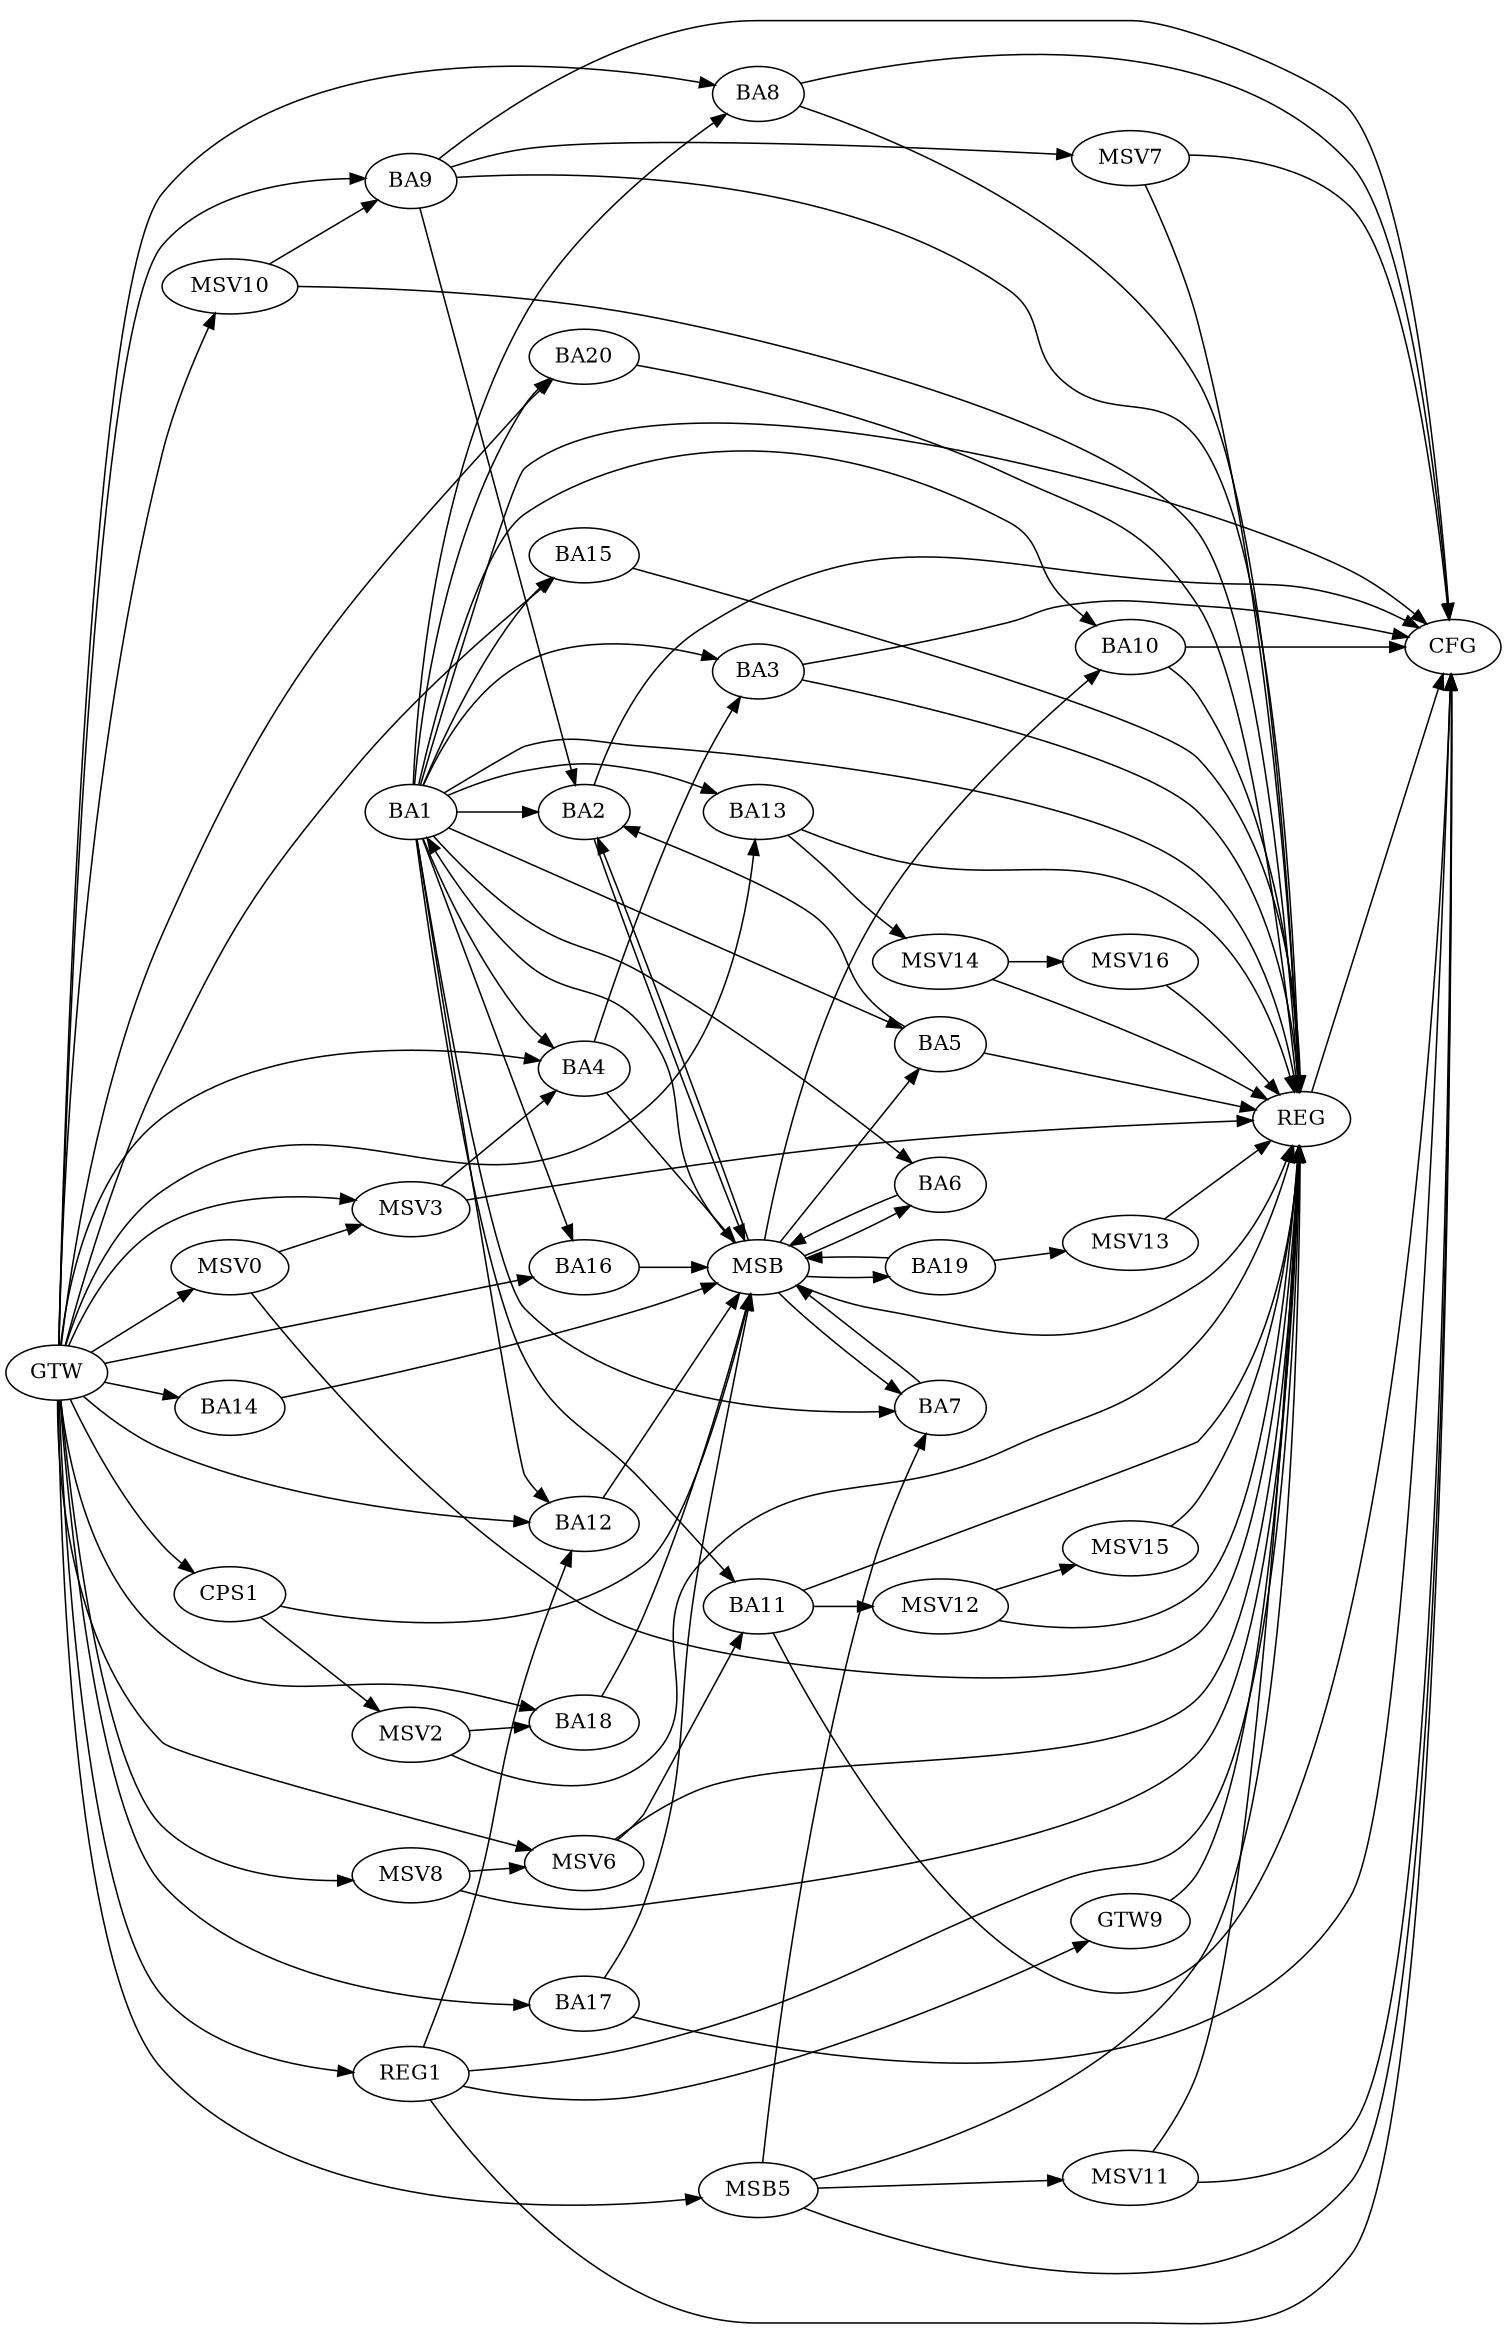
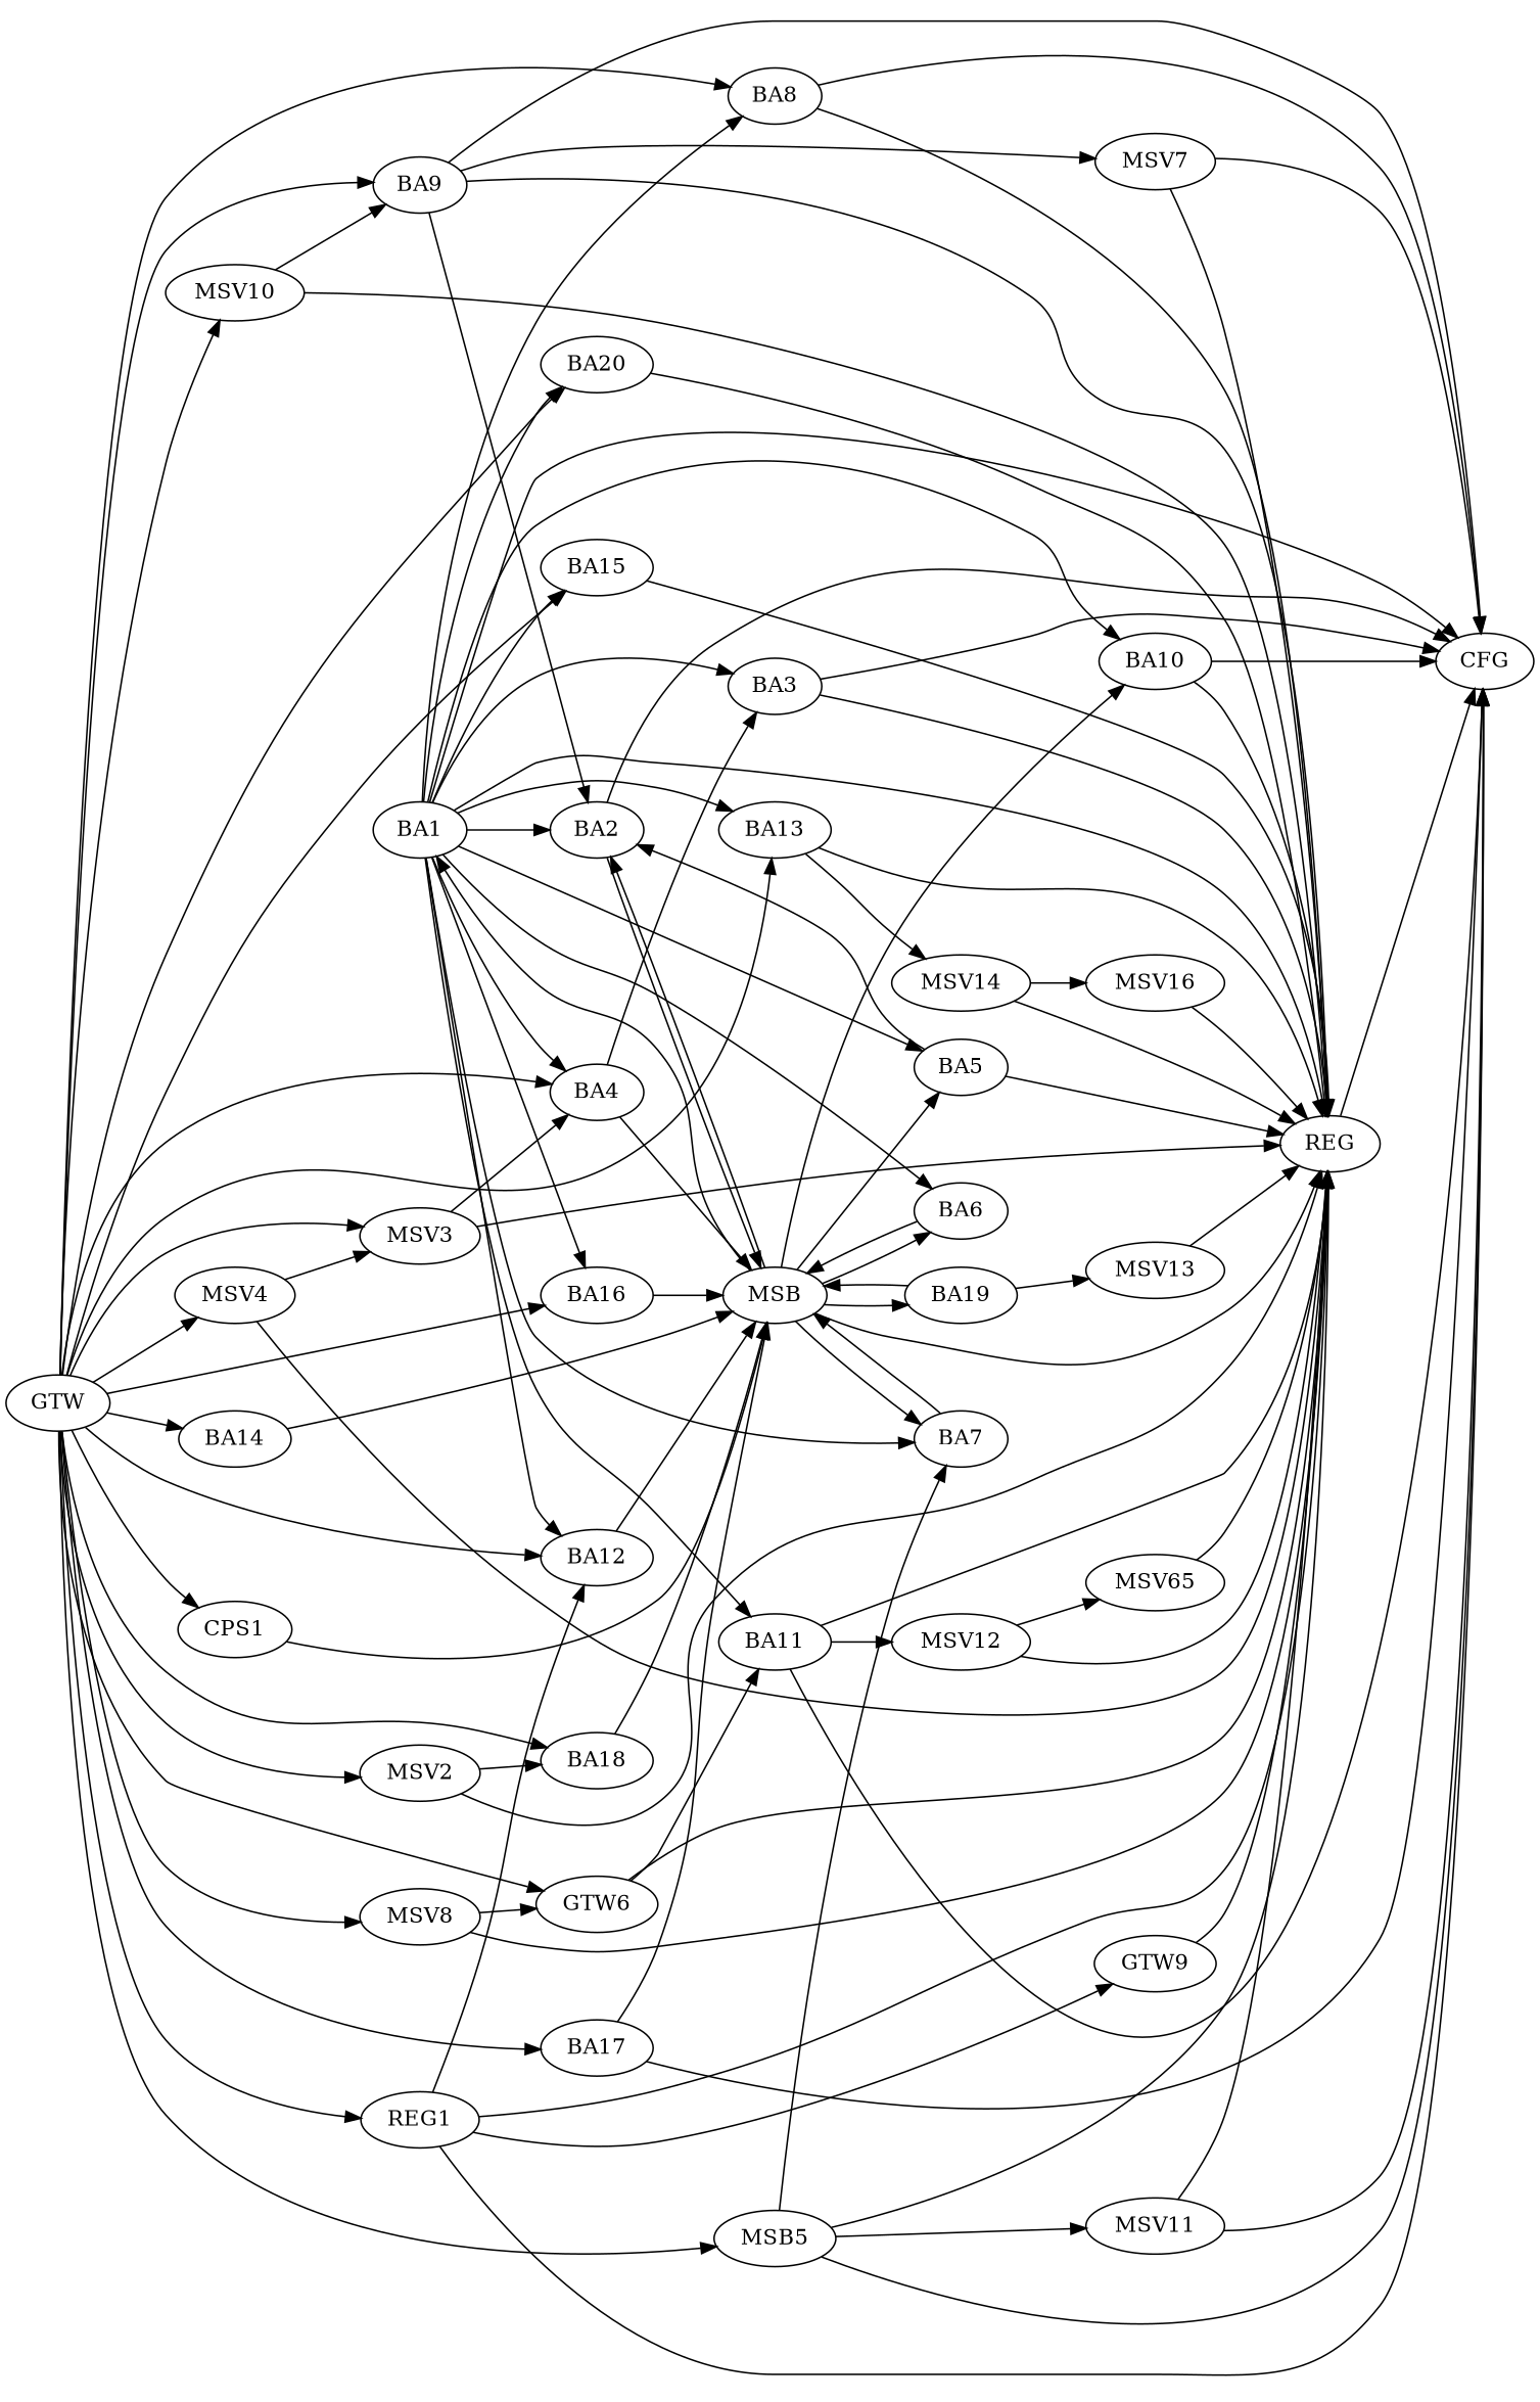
  strict digraph {
    rankdir=LR
    n1 [label=BA1]
    n2 [label=BA2]
    n3 [label=BA3]
    n4 [label=BA4]
    n5 [label=BA5]
    n6 [label=BA6]
    n7 [label=BA7]
    n8 [label=BA8]
    n9 [label=BA10]
    n10 [label=BA11]
    n11 [label=BA12]
    n12 [label=BA13]
    n13 [label=BA15]
    n14 [label=BA16]
    n15 [label=BA20]
    n16 [label=REG]
    n17 [label=CFG]
    n18 [label=MSB]
    n19 [label=MSV12]
    n20 [label=MSV14]
    n21 [label=BA19]
    n22 [label=BA9]
    n23 [label=MSV7]
-   n24 [label=MSV15]
+   n24 [label=MSV65]
    n25 [label=MSV16]
    n26 [label=BA14]
    n27 [label=BA17]
    n28 [label=BA18]
    n29 [label=MSV13]
    n30 [label=CPS1]
    n31 [label=GTW]
    n32 [label=REG1]
    n33 [label=MSV2]
    n34 [label=MSV3]
-   n35 [label=MSV0]
+   n35 [label=MSV4]
    n36 [label=MSB5]
-   n37 [label=MSV6]
+   n37 [label=GTW6]
    n38 [label=MSV8]
    n39 [label=MSV10]
    n40 [label=GTW9]
    n41 [label=MSV11]
    n1 -> n2
    n1 -> n3
    n1 -> n4
    n1 -> n5
    n1 -> n6
    n1 -> n7
    n1 -> n8
    n1 -> n9
    n1 -> n10
    n1 -> n11
    n1 -> n12
    n1 -> n13
    n1 -> n14
    n1 -> n15
    n1 -> n16
    n1 -> n17
    n2 -> n17
    n2 -> n18
    n3 -> n16
    n3 -> n17
    n4 -> n3
    n4 -> n18
    n5 -> n2
    n5 -> n16
    n6 -> n18
    n7 -> n18
    n8 -> n16
    n8 -> n17
    n9 -> n16
    n9 -> n17
    n10 -> n16
    n10 -> n17
    n10 -> n19
    n11 -> n18
    n12 -> n16
    n12 -> n20
    n13 -> n16
    n14 -> n18
    n15 -> n16
    n16 -> n17
    n18 -> n1
    n18 -> n2
    n18 -> n5
    n18 -> n6
    n18 -> n7
    n18 -> n9
    n18 -> n16
    n18 -> n21
    n19 -> n16
    n19 -> n24
    n20 -> n16
    n20 -> n25
    n21 -> n18
    n21 -> n29
    n22 -> n2
    n22 -> n16
    n22 -> n17
    n22 -> n23
    n23 -> n16
    n23 -> n17
    n24 -> n16
    n25 -> n16
    n26 -> n18
    n27 -> n17
    n27 -> n18
    n28 -> n18
    n29 -> n16
    n30 -> n18
    n31 -> n4
    n31 -> n8
    n31 -> n11
    n31 -> n12
    n31 -> n13
    n31 -> n14
    n31 -> n15
    n31 -> n22
    n31 -> n26
    n31 -> n27
    n31 -> n28
    n31 -> n30
    n31 -> n32
-   n30 -> n33
+   n31 -> n33
    n31 -> n34
    n31 -> n35
    n31 -> n36
    n31 -> n37
    n31 -> n38
    n31 -> n39
    n32 -> n11
    n32 -> n16
    n32 -> n17
    n32 -> n40
    n33 -> n16
    n33 -> n28
    n34 -> n4
    n34 -> n16
    n35 -> n16
    n35 -> n34
    n36 -> n7
    n36 -> n16
    n36 -> n17
    n36 -> n41
    n37 -> n10
    n37 -> n16
    n38 -> n16
    n38 -> n37
    n39 -> n16
    n39 -> n22
    n40 -> n16
    n41 -> n16
    n41 -> n17
  }
